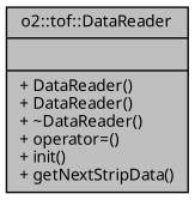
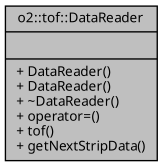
  digraph {
    fontname="Noto Sans"
-   n1 [color=black fillcolor=grey75 fontcolor=black fontname="Noto Sans" fontsize=10 height=0.2 label="{o2::tof::DataReader\n||+ DataReader()\l+ DataReader()\l+ ~DataReader()\l+ operator=()\l+ init()\l+ getNextStripData()\l}" shape=record style=filled width=0.4]
+   n1 [color=black fillcolor=grey75 fontcolor=black fontname="Noto Sans" fontsize=10 height=0.2 label="{o2::tof::DataReader\n||+ DataReader()\l+ DataReader()\l+ ~DataReader()\l+ operator=()\l+ tof()\l+ getNextStripData()\l}" shape=record style=filled width=0.4]
  }
